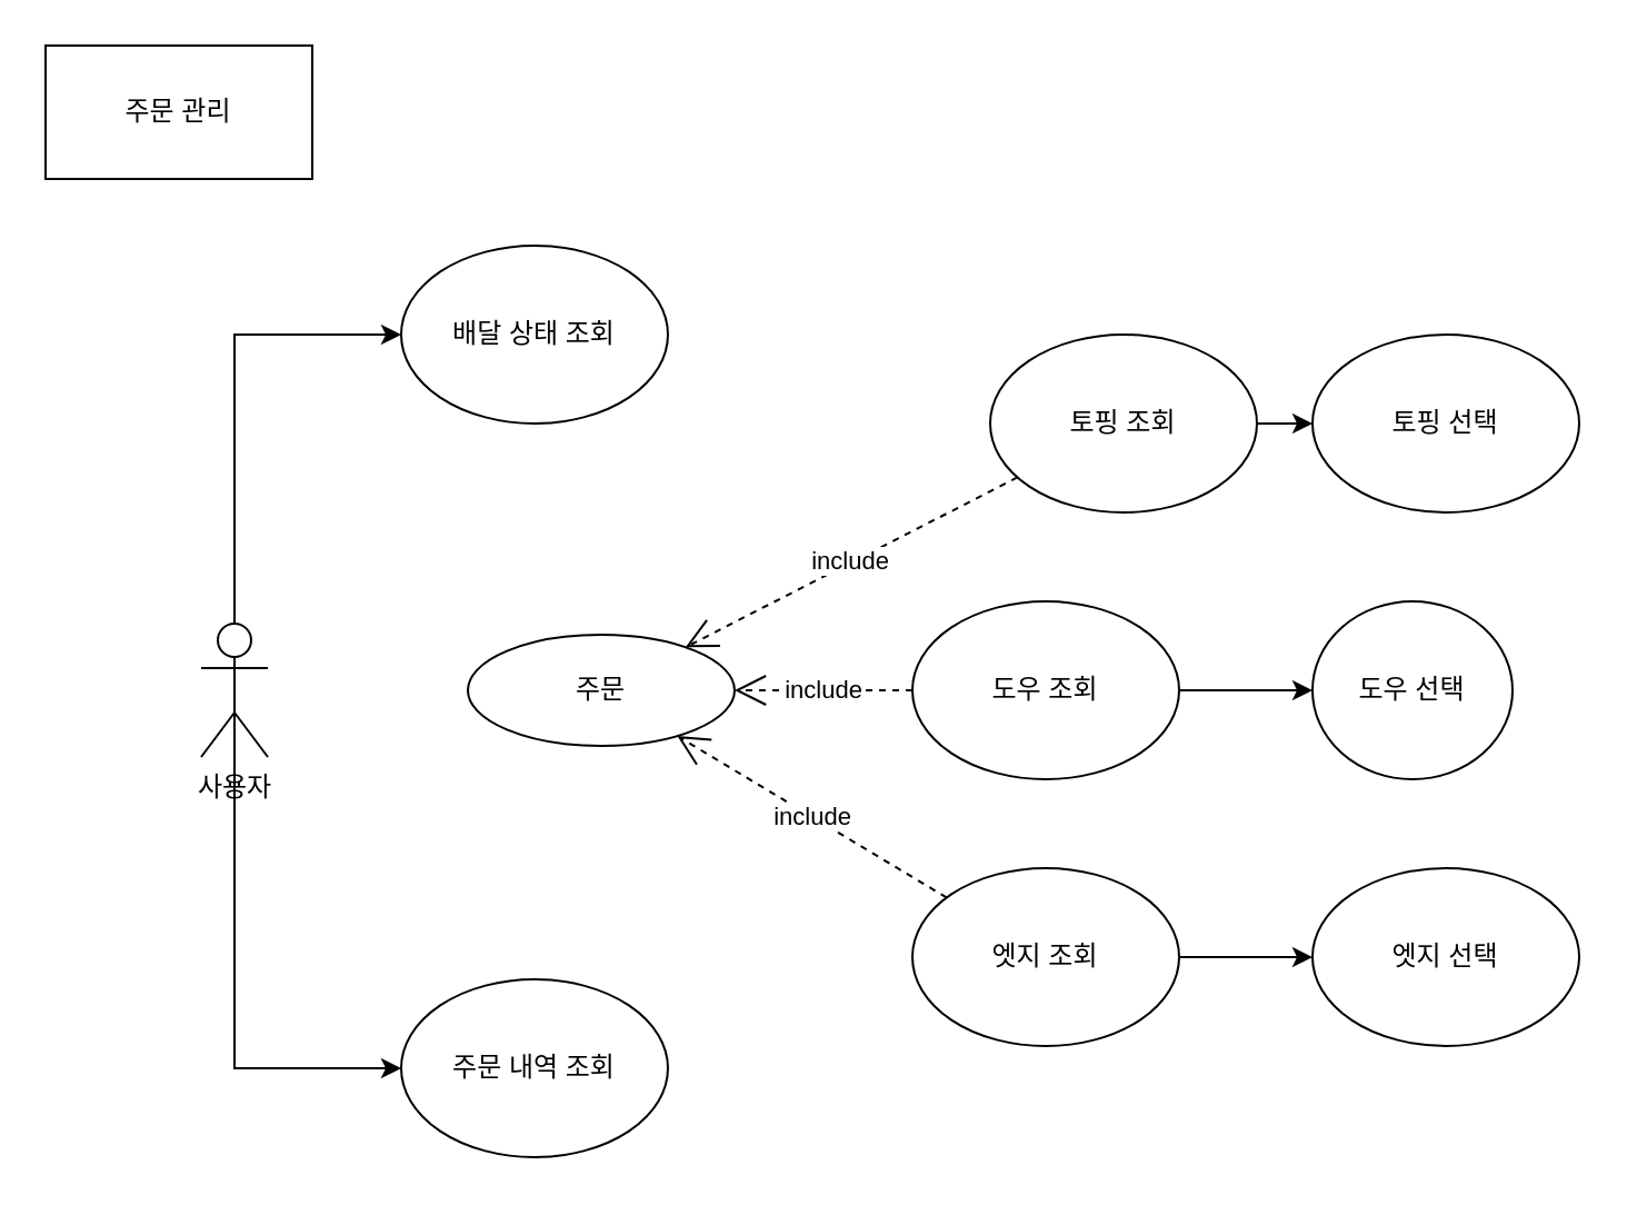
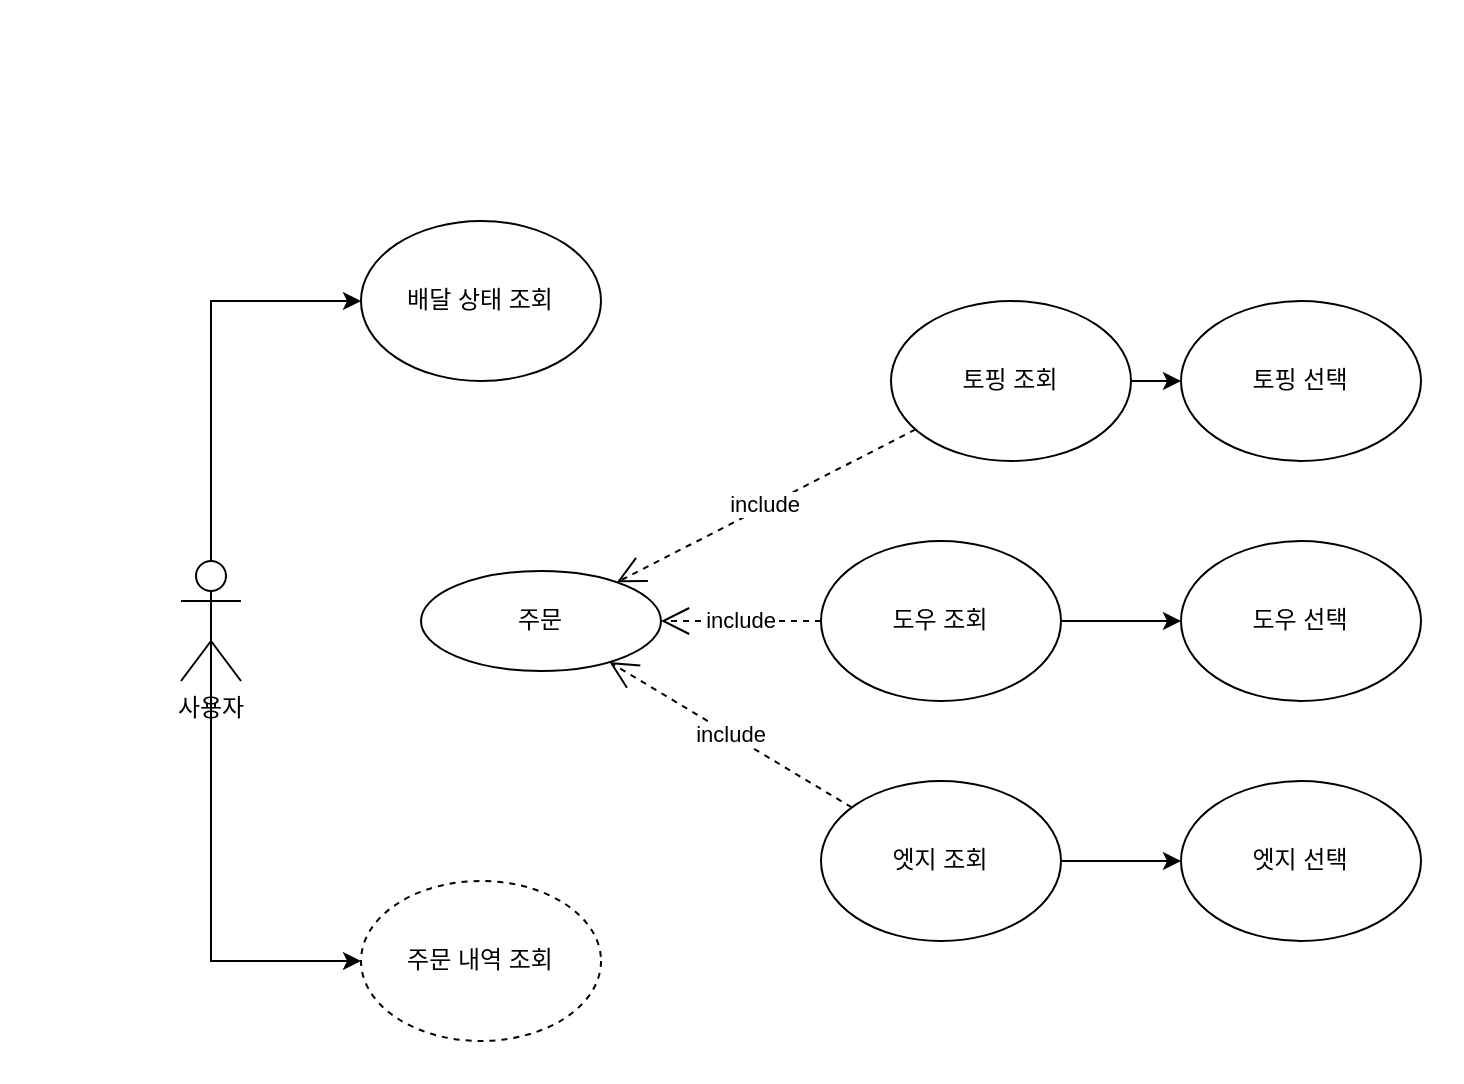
  <mxCell id="0" />
  <mxCell id="1" parent="0" />
  <mxCell id="2" style="edgeStyle=orthogonalEdgeStyle;rounded=0;orthogonalLoop=1;jettySize=auto;html=1;exitX=0.5;exitY=0.5;exitDx=0;exitDy=0;exitPerimeter=0;" edge="1" parent="1" source="4" target="19"><mxGeometry relative="1" as="geometry"><Array as="points"><mxPoint x="105" y="150" /></Array></mxGeometry></mxCell>
  <mxCell id="3" style="edgeStyle=orthogonalEdgeStyle;rounded=0;orthogonalLoop=1;jettySize=auto;html=1;exitX=0.5;exitY=0.5;exitDx=0;exitDy=0;exitPerimeter=0;" edge="1" parent="1" source="4" target="18"><mxGeometry relative="1" as="geometry"><Array as="points"><mxPoint x="105" y="480" /></Array></mxGeometry></mxCell>
  <mxCell id="4" value="사용자" style="shape=umlActor;verticalLabelPosition=bottom;verticalAlign=top;outlineConnect=0;fontStyle=0;align=center;horizontal=1;html=1;" vertex="1" parent="1"><mxGeometry x="90" y="280" width="30" height="60" as="geometry" /></mxCell>
  <mxCell id="5" value="주문" style="ellipse;whiteSpace=wrap;html=1;" vertex="1" parent="1"><mxGeometry x="210" y="285" width="120" height="50" as="geometry" /></mxCell>
  <mxCell id="6" style="edgeStyle=orthogonalEdgeStyle;rounded=0;orthogonalLoop=1;jettySize=auto;html=1;exitX=1;exitY=0.5;exitDx=0;exitDy=0;" edge="1" parent="1" source="7" target="16"><mxGeometry relative="1" as="geometry" /></mxCell>
  <mxCell id="7" value="도우 조회" style="ellipse;whiteSpace=wrap;html=1;" vertex="1" parent="1"><mxGeometry x="410" y="270" width="120" height="80" as="geometry" /></mxCell>
  <mxCell id="8" style="edgeStyle=orthogonalEdgeStyle;rounded=0;orthogonalLoop=1;jettySize=auto;html=1;exitX=1;exitY=0.5;exitDx=0;exitDy=0;" edge="1" parent="1" source="9" target="17"><mxGeometry relative="1" as="geometry" /></mxCell>
  <mxCell id="9" value="엣지 조회" style="ellipse;whiteSpace=wrap;html=1;" vertex="1" parent="1"><mxGeometry x="410" y="390" width="120" height="80" as="geometry" /></mxCell>
  <mxCell id="10" style="edgeStyle=orthogonalEdgeStyle;rounded=0;orthogonalLoop=1;jettySize=auto;html=1;exitX=1;exitY=0.5;exitDx=0;exitDy=0;" edge="1" parent="1" source="11" target="15"><mxGeometry relative="1" as="geometry" /></mxCell>
  <mxCell id="11" value="토핑 조회" style="ellipse;whiteSpace=wrap;html=1;" vertex="1" parent="1"><mxGeometry x="445" y="150" width="120" height="80" as="geometry" /></mxCell>
  <mxCell id="12" value="include" style="endArrow=open;endSize=12;dashed=1;html=1;rounded=0;" edge="1" parent="1" source="7" target="5"><mxGeometry width="160" relative="1" as="geometry"><mxPoint x="290" y="380" as="sourcePoint" /><mxPoint x="450" y="380" as="targetPoint" /></mxGeometry></mxCell>
  <mxCell id="13" value="include" style="endArrow=open;endSize=12;dashed=1;html=1;rounded=0;" edge="1" parent="1" source="9" target="5"><mxGeometry width="160" relative="1" as="geometry"><mxPoint x="420" y="320" as="sourcePoint" /><mxPoint x="340" y="320" as="targetPoint" /></mxGeometry></mxCell>
  <mxCell id="14" value="include" style="endArrow=open;endSize=12;dashed=1;html=1;rounded=0;" edge="1" parent="1" source="11" target="5"><mxGeometry width="160" relative="1" as="geometry"><mxPoint x="435" y="413" as="sourcePoint" /><mxPoint x="314" y="341" as="targetPoint" /></mxGeometry></mxCell>
  <mxCell id="15" value="토핑 선택" style="ellipse;whiteSpace=wrap;html=1;" vertex="1" parent="1"><mxGeometry x="590" y="150" width="120" height="80" as="geometry" /></mxCell>
- <mxCell id="16" value="도우 선택" style="ellipse;whiteSpace=wrap;html=1;" vertex="1" parent="1"><mxGeometry x="590" y="270" width="90" height="80" as="geometry" /></mxCell>
+ <mxCell id="16" value="도우 선택" style="ellipse;whiteSpace=wrap;html=1;" vertex="1" parent="1"><mxGeometry x="590" y="270" width="120" height="80" as="geometry" /></mxCell>
  <mxCell id="17" value="엣지 선택" style="ellipse;whiteSpace=wrap;html=1;" vertex="1" parent="1"><mxGeometry x="590" y="390" width="120" height="80" as="geometry" /></mxCell>
- <mxCell id="18" value="주문 내역 조회" style="ellipse;whiteSpace=wrap;html=1;" vertex="1" parent="1"><mxGeometry x="180" y="440" width="120" height="80" as="geometry" /></mxCell>
+ <mxCell id="18" value="주문 내역 조회" style="ellipse;whiteSpace=wrap;html=1;dashed=1;" vertex="1" parent="1"><mxGeometry x="180" y="440" width="120" height="80" as="geometry" /></mxCell>
  <mxCell id="19" value="배달 상태 조회" style="ellipse;whiteSpace=wrap;html=1;" vertex="1" parent="1"><mxGeometry x="180" y="110" width="120" height="80" as="geometry" /></mxCell>
- <mxCell id="20" value="주문 관리" style="rounded=0;whiteSpace=wrap;html=1;" vertex="1" parent="1"><mxGeometry x="20" y="20" width="120" height="60" as="geometry" /></mxCell>
